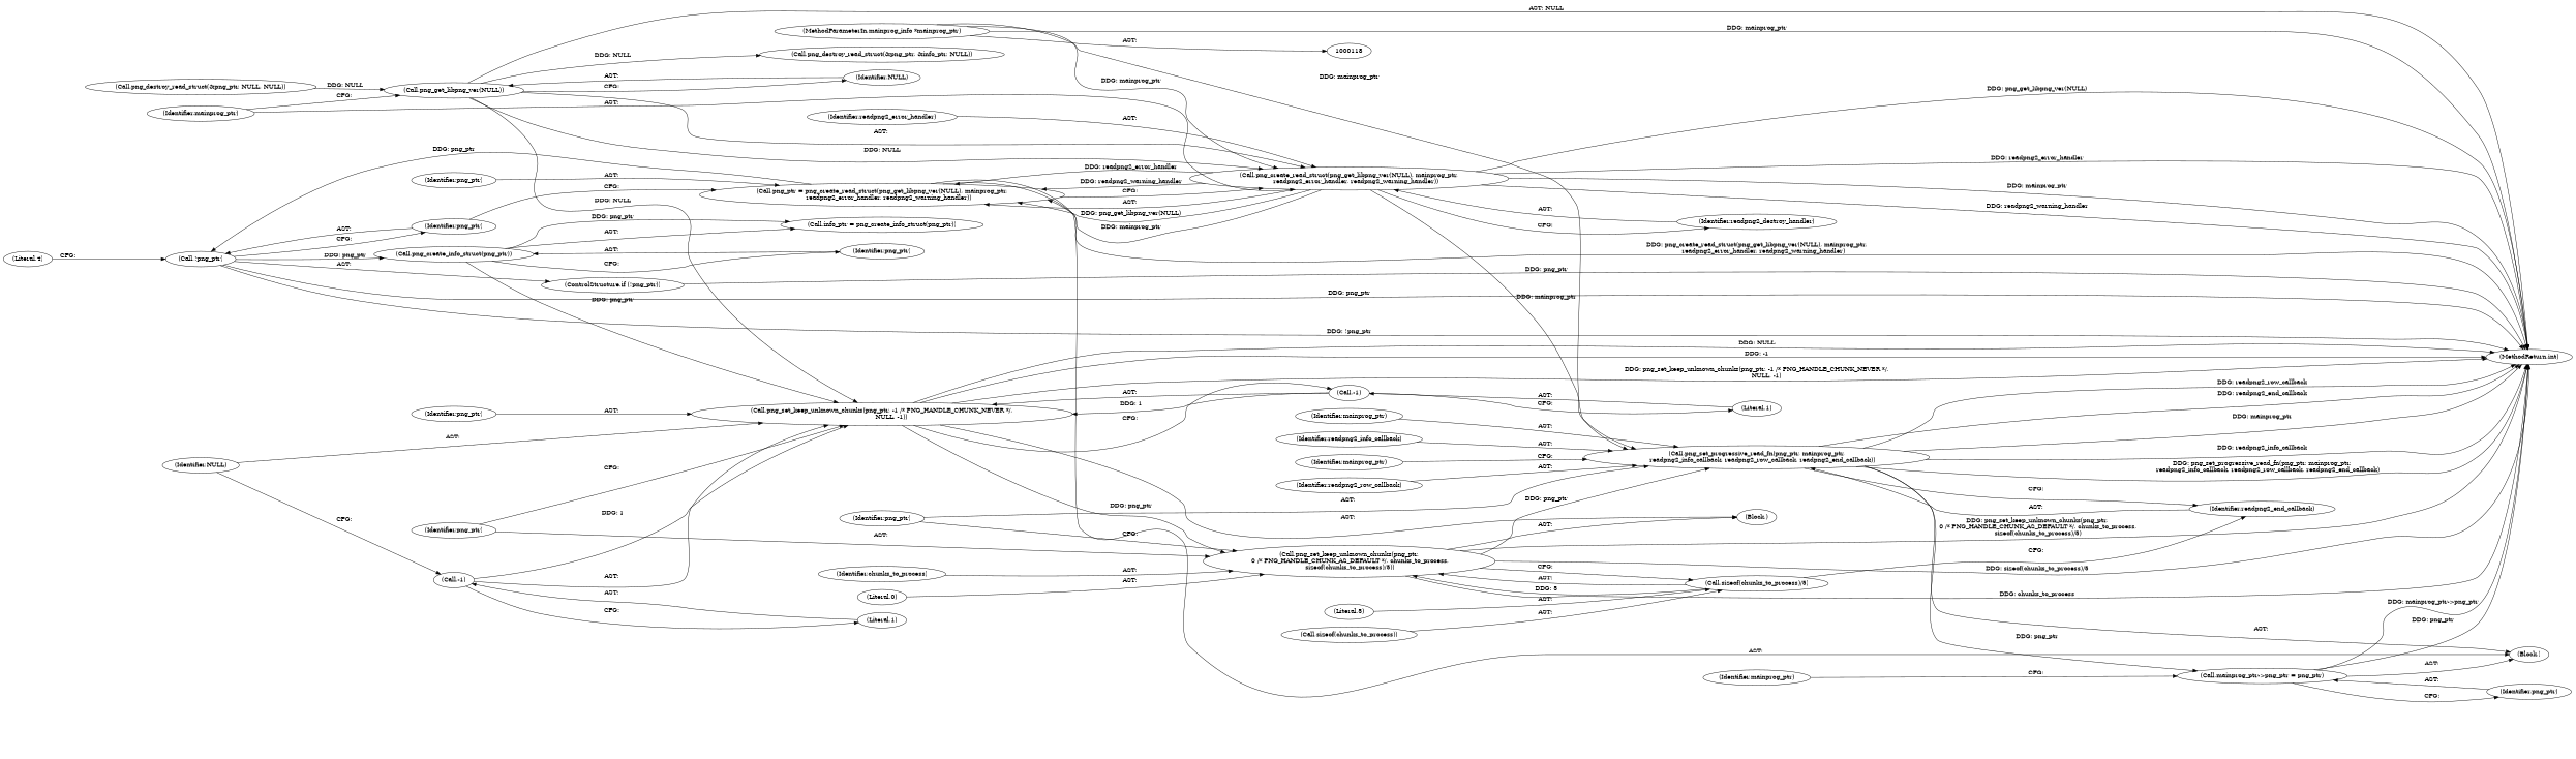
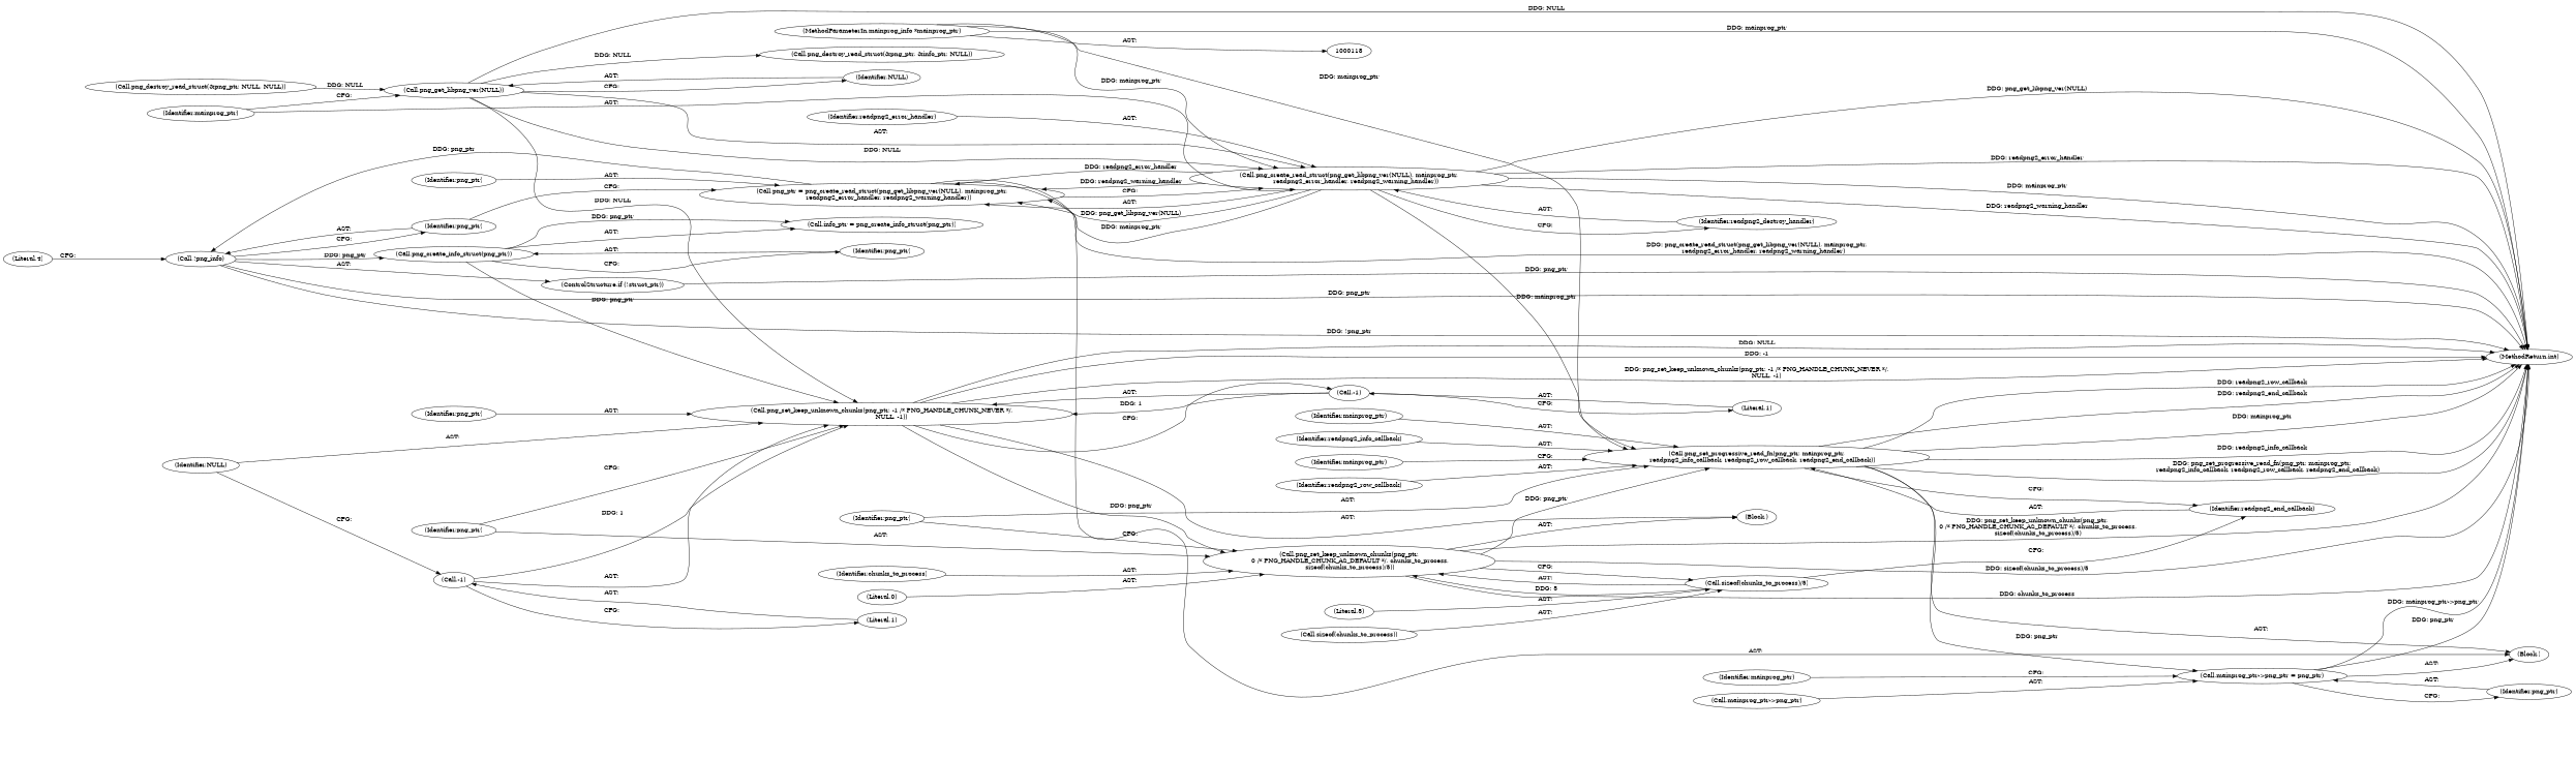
  digraph {
    rankdir=LR
    n1 [label="(Call,png_set_progressive_read_fn(png_ptr, mainprog_ptr,\n      readpng2_info_callback, readpng2_row_callback, readpng2_end_callback))"]
    n2 [label="(Call,mainprog_ptr->png_ptr = png_ptr)"]
    n3 [label="(MethodReturn,int)"]
    n4 [label="(Block,)"]
    n5 [label="(Identifier,readpng2_end_callback)"]
    n6 [label="(Identifier,png_ptr)"]
    n7 [label="(Call,png_set_keep_unknown_chunks(png_ptr,\n 0 /* PNG_HANDLE_CHUNK_AS_DEFAULT */, chunks_to_process,\n sizeof(chunks_to_process)/5))"]
    n8 [label="(Call,sizeof(chunks_to_process)/5)"]
    n9 [label="(Block,)"]
    n10 [label="(Call,png_set_keep_unknown_chunks(png_ptr, -1 /* PNG_HANDLE_CHUNK_NEVER */,\n          NULL, -1))"]
    n11 [label="(Call,-1)"]
    n12 [label="(Literal,1)"]
    n13 [label="(Call,png_create_info_struct(png_ptr))"]
    n14 [label="(Identifier,png_ptr)"]
    n15 [label="(Call,info_ptr = png_create_info_struct(png_ptr))"]
-   n16 [label="(Call,!png_ptr)"]
+   n16 [label="(Call,!png_info)"]
    n17 [label="(Identifier,png_ptr)"]
-   n18 [label="(ControlStructure,if (!png_ptr))"]
+   n18 [label="(ControlStructure,if (!struct_ptr))"]
    n19 [label="(Call,png_ptr = png_create_read_struct(png_get_libpng_ver(NULL), mainprog_ptr,\n       readpng2_error_handler, readpng2_warning_handler))"]
    n20 [label="(Call,png_create_read_struct(png_get_libpng_ver(NULL), mainprog_ptr,\n       readpng2_error_handler, readpng2_warning_handler))"]
    n21 [label="(Identifier,readpng2_destroy_handler)"]
    n22 [label="(Call,png_get_libpng_ver(NULL))"]
    n23 [label="(Call,png_destroy_read_struct(&png_ptr, &info_ptr, NULL))"]
    n24 [label="(Identifier,NULL)"]
    n25 [label="(Call,png_destroy_read_struct(&png_ptr, NULL, NULL))"]
    n26 [label="(MethodParameterIn,mainprog_info *mainprog_ptr)"]
    1000118
    n28 [label="(Call,-1)"]
    n29 [label="(Literal,1)"]
    n30 [label="(Literal,5)"]
    n31 [label="(Identifier,mainprog_ptr)"]
    n32 [label="(Identifier,png_ptr)"]
    n33 [label="(Identifier,chunks_to_process)"]
    n34 [label="(Identifier,mainprog_ptr)"]
    n35 [label="(Identifier,png_ptr)"]
    n36 [label="(Identifier,readpng2_row_callback)"]
    n37 [label="(Identifier,mainprog_ptr)"]
    n38 [label="(Identifier,mainprog_ptr)"]
    n39 [label="(Identifier,readpng2_error_handler)"]
    n40 [label="(Identifier,NULL)"]
    n41 [label="(Identifier,png_ptr)"]
+   n42 [label="(Call,mainprog_ptr->png_ptr)"]
    n43 [label="(Literal,0)"]
    n44 [label="(Literal,4)"]
    n45 [label="(Identifier,png_ptr)"]
    n46 [label="(Call,sizeof(chunks_to_process))"]
    n47 [label="(Identifier,readpng2_info_callback)"]
    n1 -> n2 [label="DDG: png_ptr"]
    n1 -> n3 [label="DDG: readpng2_info_callback"]
    n1 -> n3 [label="DDG: png_set_progressive_read_fn(png_ptr, mainprog_ptr,\n      readpng2_info_callback, readpng2_row_callback, readpng2_end_callback)"]
    n1 -> n3 [label="DDG: readpng2_row_callback"]
    n1 -> n3 [label="DDG: readpng2_end_callback"]
    n1 -> n3 [label="DDG: mainprog_ptr"]
    n1 -> n4 [label="AST: "]
    n1 -> n5 [label="CFG: "]
    n2 -> n3 [label="DDG: mainprog_ptr->png_ptr"]
    n2 -> n3 [label="DDG: png_ptr"]
    n2 -> n4 [label="AST: "]
    n2 -> n6 [label="CFG: "]
    n5 -> n1 [label="AST: "]
    n6 -> n2 [label="AST: "]
    n7 -> n1 [label="DDG: png_ptr"]
    n7 -> n3 [label="DDG: chunks_to_process"]
    n7 -> n3 [label="DDG: png_set_keep_unknown_chunks(png_ptr,\n 0 /* PNG_HANDLE_CHUNK_AS_DEFAULT */, chunks_to_process,\n sizeof(chunks_to_process)/5)"]
    n7 -> n3 [label="DDG: sizeof(chunks_to_process)/5"]
    n7 -> n8 [label="CFG: "]
    n7 -> n9 [label="AST: "]
    n8 -> n5 [label="CFG: "]
    n8 -> n7 [label="AST: "]
    n8 -> n7 [label="DDG: 5"]
    n10 -> n3 [label="DDG: -1"]
    n10 -> n3 [label="DDG: png_set_keep_unknown_chunks(png_ptr, -1 /* PNG_HANDLE_CHUNK_NEVER */,\n          NULL, -1)"]
    n10 -> n3 [label="DDG: NULL"]
    n10 -> n7 [label="DDG: png_ptr"]
    n10 -> n9 [label="AST: "]
    n10 -> n11 [label="CFG: "]
    n11 -> n10 [label="AST: "]
    n11 -> n10 [label="DDG: 1"]
    n11 -> n12 [label="CFG: "]
    n12 -> n11 [label="AST: "]
    n13 -> n10 [label="DDG: png_ptr"]
    n13 -> n14 [label="CFG: "]
    n13 -> n15 [label="AST: "]
    n13 -> n15 [label="DDG: png_ptr"]
    n14 -> n13 [label="AST: "]
    n16 -> n3 [label="DDG: png_ptr"]
    n16 -> n3 [label="DDG: !png_ptr"]
    n16 -> n13 [label="DDG: png_ptr"]
    n16 -> n17 [label="CFG: "]
    n16 -> n18 [label="AST: "]
    n17 -> n16 [label="AST: "]
    n17 -> n19 [label="CFG: "]
    n18 -> n3 [label="DDG: png_ptr"]
    n19 -> n3 [label="DDG: png_create_read_struct(png_get_libpng_ver(NULL), mainprog_ptr,\n       readpng2_error_handler, readpng2_warning_handler)"]
    n19 -> n4 [label="AST: "]
    n19 -> n16 [label="DDG: png_ptr"]
    n19 -> n20 [label="CFG: "]
    n20 -> n1 [label="DDG: mainprog_ptr"]
    n20 -> n3 [label="DDG: readpng2_warning_handler"]
    n20 -> n3 [label="DDG: png_get_libpng_ver(NULL)"]
    n20 -> n3 [label="DDG: readpng2_error_handler"]
    n20 -> n3 [label="DDG: mainprog_ptr"]
    n20 -> n19 [label="AST: "]
    n20 -> n19 [label="DDG: png_get_libpng_ver(NULL)"]
    n20 -> n19 [label="DDG: mainprog_ptr"]
    n20 -> n19 [label="DDG: readpng2_error_handler"]
    n20 -> n19 [label="DDG: readpng2_warning_handler"]
    n20 -> n21 [label="CFG: "]
    n21 -> n20 [label="AST: "]
-   n22 -> n3 [label="AST: NULL"]
+   n22 -> n3 [label="DDG: NULL"]
    n22 -> n10 [label="DDG: NULL"]
    n22 -> n20 [label="AST: "]
    n22 -> n20 [label="DDG: NULL"]
    n22 -> n23 [label="DDG: NULL"]
    n22 -> n24 [label="CFG: "]
    n24 -> n22 [label="AST: "]
    n25 -> n22 [label="DDG: NULL"]
    n26 -> n1 [label="DDG: mainprog_ptr"]
    n26 -> n3 [label="DDG: mainprog_ptr"]
    n26 -> n20 [label="DDG: mainprog_ptr"]
    n26 -> 1000118 [label="AST: "]
    n28 -> n10 [label="AST: "]
    n28 -> n10 [label="DDG: 1"]
    n28 -> n29 [label="CFG: "]
    n29 -> n28 [label="AST: "]
    n30 -> n8 [label="AST: "]
    n31 -> n1 [label="CFG: "]
    n32 -> n19 [label="AST: "]
    n33 -> n7 [label="AST: "]
    n34 -> n20 [label="AST: "]
    n34 -> n22 [label="CFG: "]
    n35 -> n10 [label="AST: "]
    n36 -> n1 [label="AST: "]
    n37 -> n1 [label="AST: "]
    n38 -> n2 [label="CFG: "]
    n39 -> n20 [label="AST: "]
    n40 -> n10 [label="AST: "]
    n40 -> n28 [label="CFG: "]
    n41 -> n1 [label="AST: "]
    n41 -> n7 [label="CFG: "]
+   n42 -> n2 [label="AST: "]
    n43 -> n7 [label="AST: "]
    n44 -> n16 [label="CFG: "]
    n45 -> n7 [label="AST: "]
    n45 -> n10 [label="CFG: "]
    n46 -> n8 [label="AST: "]
    n47 -> n1 [label="AST: "]
  }
